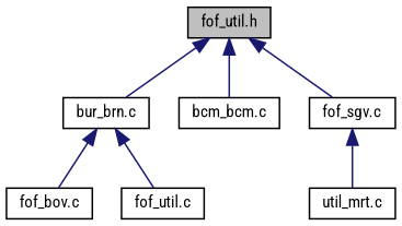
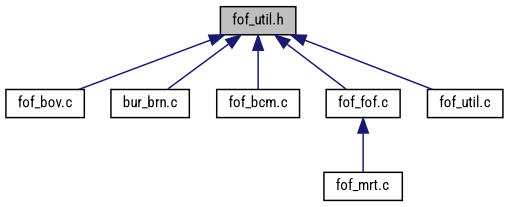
  digraph {
    fontname="Roboto Condensed"
    node [color=black fillcolor=white fontname="Roboto Condensed" fontsize=10 shape=record style=filled]
    edge [color=midnightblue dir=back fontname="Roboto Condensed" fontsize=10 labelfontname=Helvetica labelfontsize=10 style=solid]
    n1 [fillcolor=grey75 fontcolor=black height=0.2 label="fof_util.h" width=0.4]
    n2 [height=0.2 label="fof_bov.c" width=0.4]
    n3 [height=0.2 label="bur_brn.c" width=0.4]
-   n4 [height=0.2 label="bcm_bcm.c" width=0.4]
-   n5 [height=0.2 label="fof_sgv.c" width=0.4]
+   n4 [height=0.2 label="fof_bcm.c" width=0.4]
+   n5 [height=0.2 label="fof_fof.c" width=0.4]
    n6 [height=0.2 label="fof_util.c" width=0.4]
-   n7 [height=0.2 label="util_mrt.c" width=0.4]
-   n3 -> n2
+   n7 [height=0.2 label="fof_mrt.c" width=0.4]
+   n1 -> n2
    n1 -> n3
    n1 -> n4
    n1 -> n5
-   n3 -> n6
+   n1 -> n6
    n5 -> n7
  }
